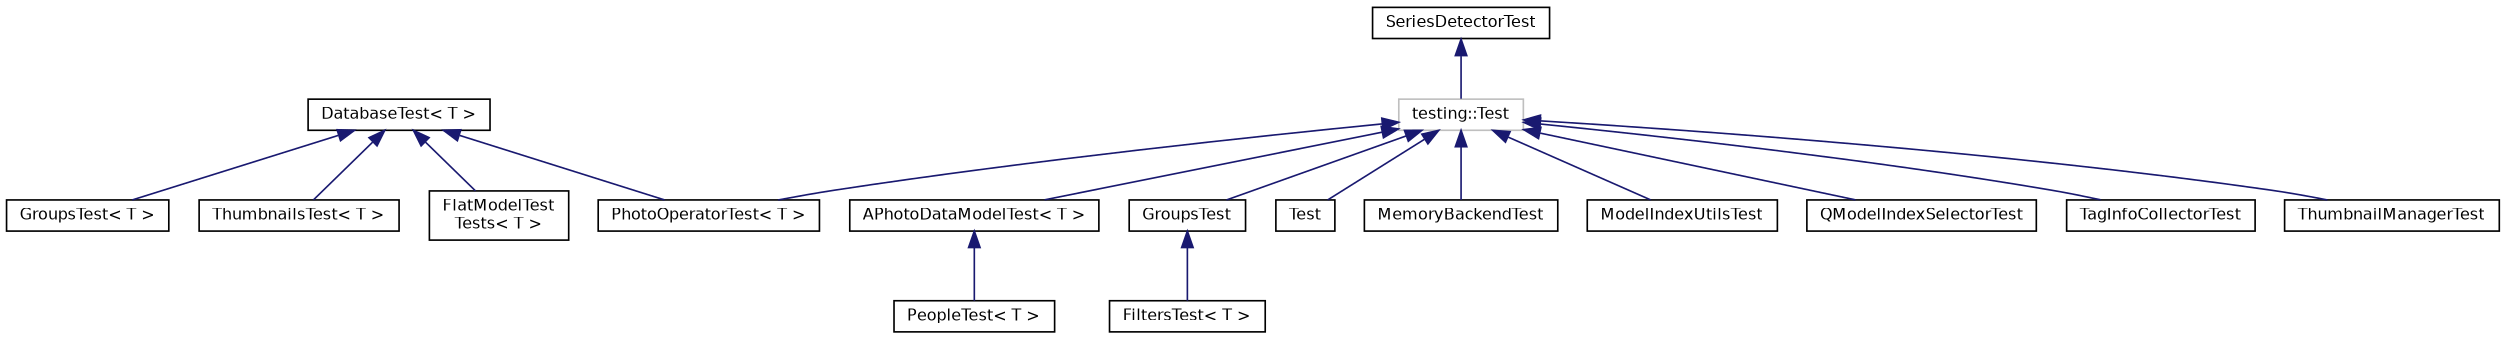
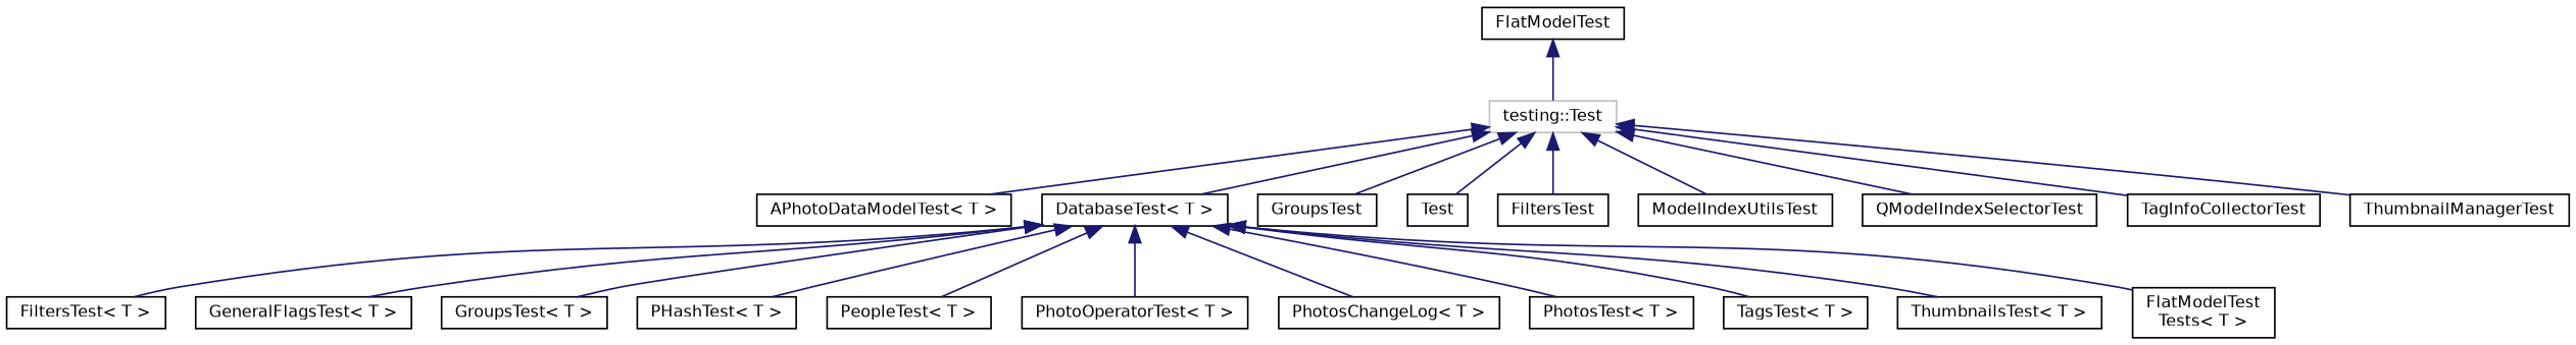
  digraph {
    rankdir=TB
    node [color=black fillcolor=white fontname=Helvetica fontsize=10 shape=record style=filled]
    edge [color=midnightblue dir=back fontname=Helvetica fontsize=10 labelfontname=Helvetica labelfontsize=10 style=solid]
    n1 [color=grey75 height=0.2 label="testing::Test" width=0.4]
    n2 [height=0.2 label="APhotoDataModelTest\< T \>" width=0.4]
    n3 [height=0.2 label="DatabaseTest\< T \>" width=0.4]
    n4 [height=0.2 label=GroupsTest width=0.4]
    n5 [height=0.2 label=Test width=0.4]
-   n6 [height=0.2 label=MemoryBackendTest width=0.4]
+   n6 [height=0.2 label=FiltersTest width=0.4]
    n7 [height=0.2 label=ModelIndexUtilsTest width=0.4]
    n8 [height=0.2 label=QModelIndexSelectorTest width=0.4]
    n9 [height=0.2 label=TagInfoCollectorTest width=0.4]
    n10 [height=0.2 label=ThumbnailManagerTest width=0.4]
    n11 [height=0.2 label="FiltersTest\< T \>" width=0.4]
+   n12 [height=0.2 label="GeneralFlagsTest\< T \>" width=0.4]
    n13 [height=0.2 label="GroupsTest\< T \>" width=0.4]
+   n14 [height=0.2 label="PHashTest\< T \>" width=0.4]
    n15 [height=0.2 label="PeopleTest\< T \>" width=0.4]
    n16 [height=0.2 label="PhotoOperatorTest\< T \>" width=0.4]
+   n17 [height=0.2 label="PhotosChangeLog\< T \>" width=0.4]
+   n18 [height=0.2 label="PhotosTest\< T \>" width=0.4]
+   n19 [height=0.2 label="TagsTest\< T \>" width=0.4]
    n20 [height=0.2 label="ThumbnailsTest\< T \>" width=0.4]
    n21 [height=0.2 label="FlatModelTest\lTests\< T \>" width=0.4]
-   n22 [height=0.2 label=SeriesDetectorTest width=0.4]
+   n22 [height=0.2 label=FlatModelTest width=0.4]
    n1 -> n2
-   n1 -> n16
+   n1 -> n3
    n1 -> n4
    n1 -> n5
    n1 -> n6
    n1 -> n7
    n1 -> n8
    n1 -> n9
    n1 -> n10
-   n4 -> n11
+   n3 -> n11
+   n3 -> n12
    n3 -> n13
-   n2 -> n15
+   n3 -> n14
+   n3 -> n15
    n3 -> n16
+   n3 -> n17
+   n3 -> n18
+   n3 -> n19
    n3 -> n20
    n3 -> n21
    n22 -> n1
  }
